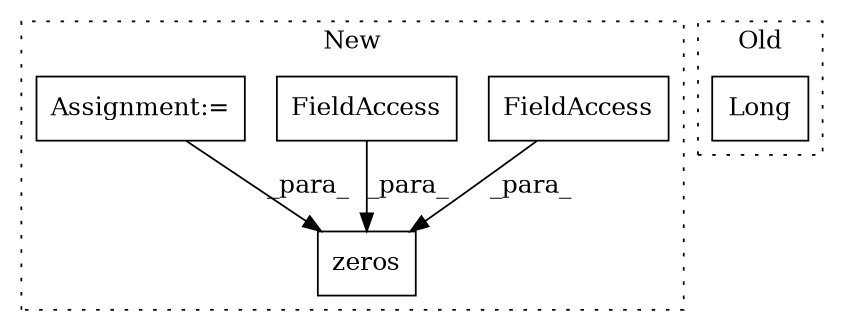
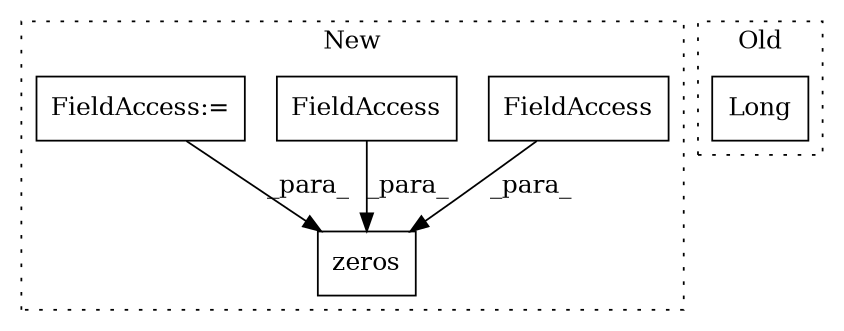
  digraph {
    node [a=32 l=9 shape=box]
    n1 [l="6,1" label=zeros s="2732,2801"]
    n2 [a=22 label=FieldAccess s=2772]
    n3 [a=22 label=FieldAccess s=2740]
-   n4 [a=7 l=1 label="Assignment:=" s=2725]
+   n4 [a=7 l=1 label="FieldAccess:=" s=2725]
    n5 [l=6 label=Long s=4187]
    subgraph cluster_1 {
      label=New
      style=dotted
      n1
      n2
      n3
      n4
    }
    subgraph cluster_2 {
      label=Old
      style=dotted
      n5
    }
    n2 -> n1 [label=_para_]
    n3 -> n1 [label=_para_]
    n4 -> n1 [label=_para_]
  }
